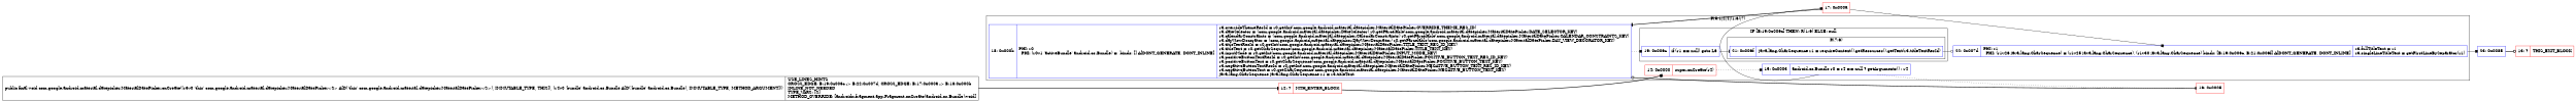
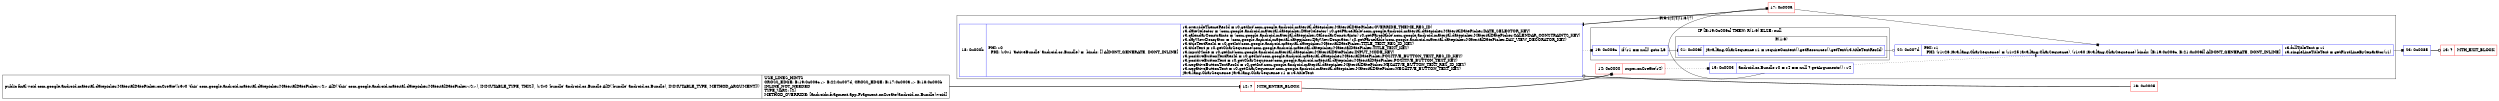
  digraph {
    rankdir=LR
    node [color=blue shape=record]
    edge [arrowhead=box style=solid]
    n1 [label="{21\:\ 0x006f|java.lang.CharSequence r1 = requireContext().getResources().getText(r3.titleTextResId)\l}"]
    n2 [label="{19\:\ 0x006c|if (r1 == null) goto L6\l}"]
    n3 [color=red label="{14\:\ 0x0000|super.onCreate(r4)\l}"]
    n4 [label="{15\:\ 0x0003|android.os.Bundle r0 = r4 == null ? getArguments() : r4\l}"]
    n5 [label="{18\:\ 0x000b|PHI: r0 \l  PHI: (r0v1 'activeBundle' android.os.Bundle) =  binds: [] A[DONT_GENERATE, DONT_INLINE]\l|r3.overrideThemeResId = r0.getInt(com.google.android.material.datepicker.MaterialDatePicker.OVERRIDE_THEME_RES_ID)\lr3.dateSelector = (com.google.android.material.datepicker.DateSelector) r0.getParcelable(com.google.android.material.datepicker.MaterialDatePicker.DATE_SELECTOR_KEY)\lr3.calendarConstraints = (com.google.android.material.datepicker.CalendarConstraints) r0.getParcelable(com.google.android.material.datepicker.MaterialDatePicker.CALENDAR_CONSTRAINTS_KEY)\lr3.dayViewDecorator = (com.google.android.material.datepicker.DayViewDecorator) r0.getParcelable(com.google.android.material.datepicker.MaterialDatePicker.DAY_VIEW_DECORATOR_KEY)\lr3.titleTextResId = r0.getInt(com.google.android.material.datepicker.MaterialDatePicker.TITLE_TEXT_RES_ID_KEY)\lr3.titleText = r0.getCharSequence(com.google.android.material.datepicker.MaterialDatePicker.TITLE_TEXT_KEY)\lr3.inputMode = r0.getInt(com.google.android.material.datepicker.MaterialDatePicker.INPUT_MODE_KEY)\lr3.positiveButtonTextResId = r0.getInt(com.google.android.material.datepicker.MaterialDatePicker.POSITIVE_BUTTON_TEXT_RES_ID_KEY)\lr3.positiveButtonText = r0.getCharSequence(com.google.android.material.datepicker.MaterialDatePicker.POSITIVE_BUTTON_TEXT_KEY)\lr3.negativeButtonTextResId = r0.getInt(com.google.android.material.datepicker.MaterialDatePicker.NEGATIVE_BUTTON_TEXT_RES_ID_KEY)\lr3.negativeButtonText = r0.getCharSequence(com.google.android.material.datepicker.MaterialDatePicker.NEGATIVE_BUTTON_TEXT_KEY)\ljava.lang.CharSequence java.lang.CharSequence r1 = r3.titleText\l}"]
    n6 [label="{22\:\ 0x007d|PHI: r1 \l  PHI: (r1v26 java.lang.CharSequence) = (r1v25 java.lang.CharSequence), (r1v30 java.lang.CharSequence) binds: [B:19:0x006c, B:21:0x006f] A[DONT_GENERATE, DONT_INLINE]\l|r3.fullTitleText = r1\lr3.singleLineTitleText = getFirstLineBySeparator(r1)\l}"]
    n7 [color=red label="{16\:\ 0x0005}"]
    n8 [color=red label="{17\:\ 0x000a}"]
    n9 [label="{23\:\ 0x0085}"]
-   n10 [color=red label="{13\:\ ?|THIS_EXIT_BLOCK\l}"]
+   n10 [color=red label="{13\:\ ?|MTH_EXIT_BLOCK\l}"]
    n11 [color=red label="{12\:\ ?|MTH_ENTER_BLOCK\l}"]
    n12 [label="{public final void com.google.android.material.datepicker.MaterialDatePicker.onCreate((r3v0 'this' com.google.android.material.datepicker.MaterialDatePicker\<S\> A[D('this' com.google.android.material.datepicker.MaterialDatePicker\<S\>), IMMUTABLE_TYPE, THIS]), (r4v0 'bundle' android.os.Bundle A[D('bundle' android.os.Bundle), IMMUTABLE_TYPE, METHOD_ARGUMENT]))  | USE_LINES_HINTS\lCROSS_EDGE: B:19:0x006c \-\> B:22:0x007d, CROSS_EDGE: B:17:0x000a \-\> B:18:0x000b\lINLINE_NOT_NEEDED\lTYPE_VARS: [S]\lMETHOD_OVERRIDE: [androidx.fragment.app.Fragment.onCreate(android.os.Bundle):void]\l}" color=""]
    subgraph cluster_1 {
      label="R(5:1|2|4|(1:6)|7)"
      n3
      n4
      n5
      n6
      subgraph cluster_2 {
        label="IF [B:19:0x006c] THEN: R(1:6) ELSE: null"
        n2
        subgraph cluster_3 {
-         label="R(7:6)"
+         label="R(1:6)"
          n1
        }
      }
    }
    n1 -> n6 [arrowhead=odot]
    n2 -> n1 [arrowhead=tee]
    n3 -> n4 [style=dotted]
-   n4 -> n7 [arrowhead=tee style=dotted]
+   n4 -> n6 [arrowhead=tee style=dotted]
    n4 -> n8
    n5 -> n2 [style=dotted]
    n6 -> n9
    n7 -> n5 [arrowhead=odot style=bold]
    n8 -> n5 [arrowhead=tee style=bold]
    n8 -> n6
    n9 -> n10 [arrowhead=odot style=bold]
    n11 -> n3 [style=bold]
    n12 -> n11 [arrowhead=tee style=bold]
  }
